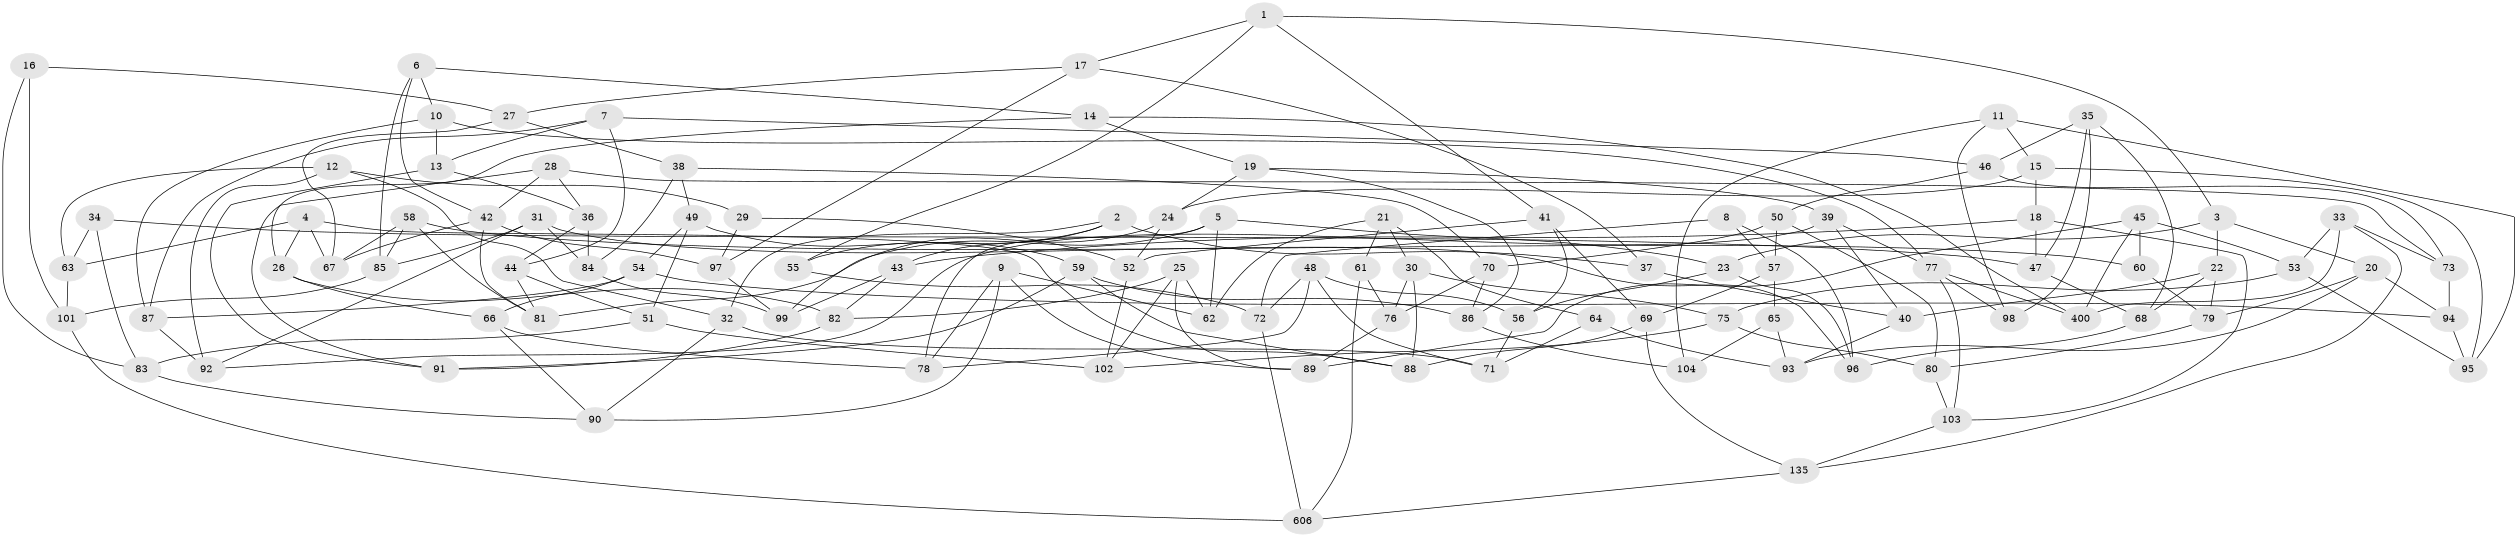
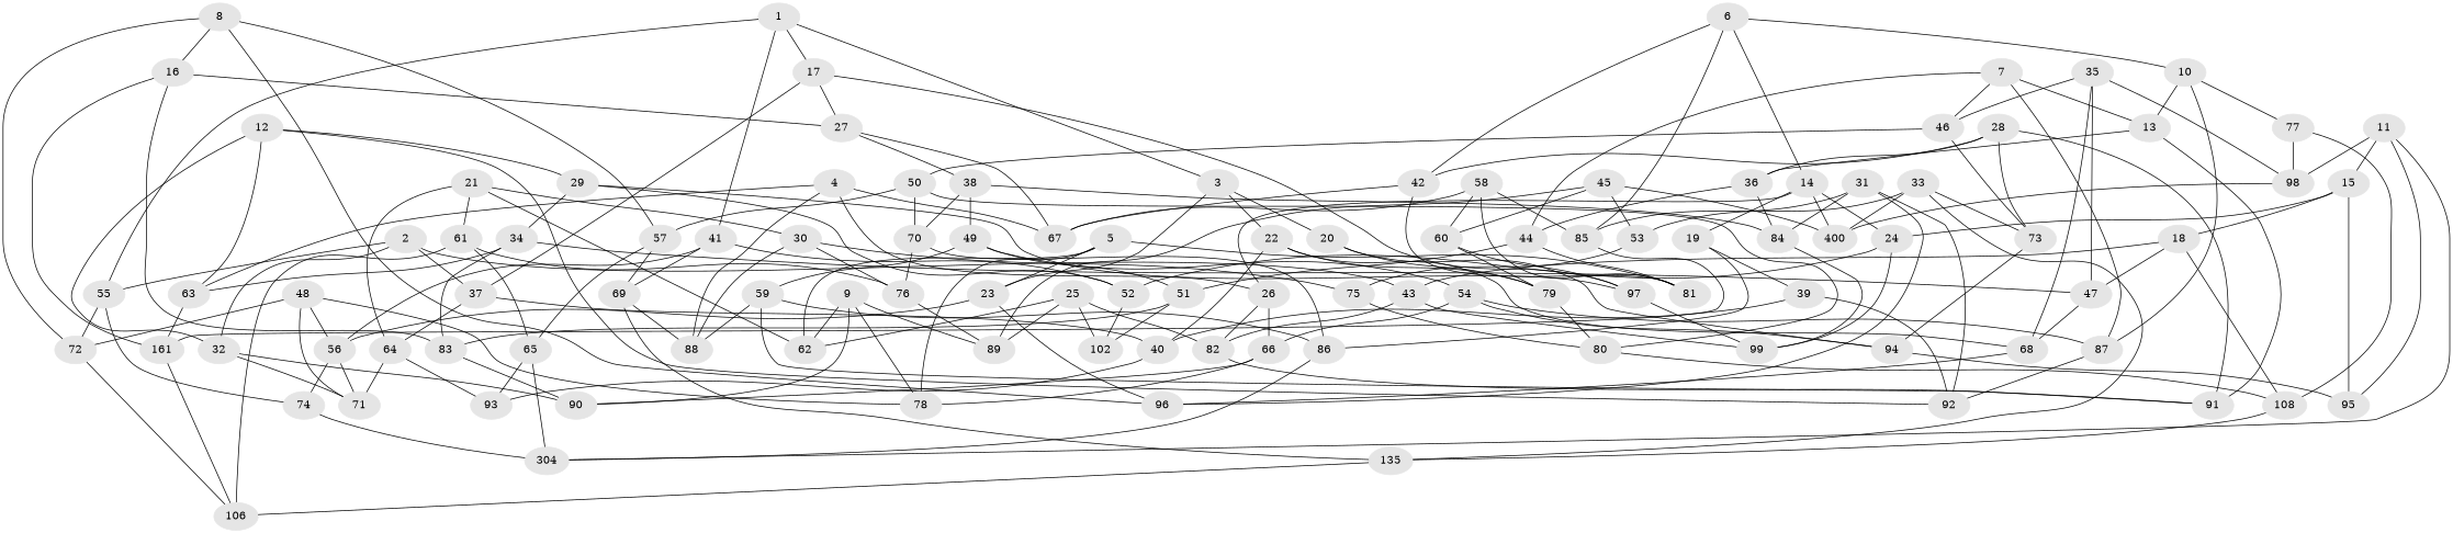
  graph {
    node [color=gray90 style=filled]
    1
    3
    17
    41
    55
    20
    22
    23
    37
    27
    97
    56
    52
    69
    72
+   74
    2
    32
    43
    90
    71
    64
    40
    99
    82
    79
    93
    94
    68
    96
    4
    26
    63
    67
    88
    66
-   101
+   101 [label=161]
    5
    62
    78
    81
    6
    10
    14
    42
    85
    13
    87
    77
    19
    n51 [label=400]
    7
    44
    46
    36
    91
    51
    73
    50
    92
    8
    16
    57
    83
    65
-   106 [label=606]
+   106
    9
    89
    98
-   103
+   103 [label=108]
    11
    15
    95
-   104
+   104 [label=304]
    18
    24
    12
    29
    34
    84
    39
    86
    47
    38
    n85 [label=135]
    80
    21
    30
    61
    75
    76
    102
    25
    49
    70
    28
    31
    33
    53
    35
    54
    59
    45
    60
    48
    58
    1 -- 3
    1 -- 17
    1 -- 41
    1 -- 55
    3 -- 20
    3 -- 22
    3 -- 23
    17 -- 37
    17 -- 27
    17 -- 97
    41 -- 56
    41 -- 52
    41 -- 69
    55 -- 72
+   55 -- 74
    20 -- 79
-   20 -- 93
    20 -- 94
    22 -- 40
    22 -- 79
    22 -- 68
    23 -- 56
    23 -- 96
+   37 -- 64
    37 -- 40
    27 -- 67
    27 -- 38
    97 -- 99
+   56 -- 74
    56 -- 71
    52 -- 102
    69 -- 88
    69 -- n85
    72 -- 106
+   74 -- 104
    2 -- 55
    2 -- 37
    2 -- 32
    2 -- 43
    32 -- 90
    32 -- 71
    43 -- 99
    43 -- 82
    64 -- 71
    64 -- 93
    40 -- 93
    82 -- 91
    79 -- 80
    94 -- 95
    68 -- 96
    4 -- 26
    4 -- 63
    4 -- 67
    4 -- 88
    26 -- 82
    26 -- 66
    63 -- 101
    66 -- 90
    66 -- 78
    101 -- 106
    5 -- 23
    5 -- 62
    5 -- 78
    5 -- 81
    6 -- 10
    6 -- 14
    6 -- 42
    6 -- 85
    10 -- 13
    10 -- 87
    10 -- 77
    14 -- 26
    14 -- 19
    14 -- n51
    42 -- 67
    42 -- 81
    85 -- 101
    13 -- 36
    13 -- 91
    87 -- 92
    77 -- 98
    77 -- 103
-   19 -- 24
+   14 -- 24
    19 -- 39
    19 -- 86
    7 -- 13
    7 -- 87
    7 -- 44
    7 -- 46
    44 -- 81
    44 -- 51
    46 -- 73
    46 -- 50
    36 -- 44
    36 -- 84
    51 -- 83
    51 -- 102
    73 -- 94
    50 -- 57
    50 -- 80
    50 -- 70
    8 -- 72
    8 -- 96
+   8 -- 16
    8 -- 57
    16 -- 27
    16 -- 101
    16 -- 83
    57 -- 69
    57 -- 65
    83 -- 90
    65 -- 93
    65 -- 104
    9 -- 90
    9 -- 62
    9 -- 78
    9 -- 89
-   77 -- n51
+   98 -- n51
    103 -- n85
    11 -- 98
    11 -- 15
    11 -- 95
    11 -- 104
    15 -- 95
    15 -- 18
    15 -- 24
    18 -- 43
    18 -- 103
    18 -- 47
    24 -- 52
    24 -- 99
    12 -- 32
    12 -- 63
    12 -- 92
    12 -- 29
    29 -- 97
    29 -- 52
+   29 -- 34
    34 -- 63
    34 -- 83
    34 -- 47
    84 -- 99
    39 -- 40
-   39 -- 77
    39 -- 92
    86 -- 104
    47 -- 68
    38 -- 84
    38 -- 49
    38 -- 70
    n85 -- 106
    80 -- 103
    21 -- 64
    21 -- 62
    21 -- 30
    21 -- 61
    30 -- 88
    30 -- 75
    30 -- 76
+   61 -- 65
    61 -- 106
    61 -- 76
    75 -- 80
-   75 -- 102
    76 -- 89
    25 -- 82
    25 -- 62
    25 -- 89
    25 -- 102
    49 -- 51
    49 -- 54
    49 -- 59
    70 -- 86
    70 -- 76
    28 -- 42
    28 -- 36
    28 -- 91
    28 -- 73
    31 -- 96
    31 -- 85
    31 -- 92
    31 -- 84
    33 -- n51
    33 -- 73
    33 -- n85
    33 -- 53
-   53 -- 95
    53 -- 75
    35 -- 68
    35 -- 46
    35 -- 98
    35 -- 47
    54 -- 94
    54 -- 66
    54 -- 87
    59 -- 88
    59 -- 91
    59 -- 86
    45 -- n51
    45 -- 89
    45 -- 53
    45 -- 60
-   42 -- 97
+   60 -- 97
    60 -- 79
    48 -- 56
    48 -- 72
    48 -- 71
    48 -- 78
    58 -- 67
    58 -- 81
    58 -- 85
    58 -- 60
  }
